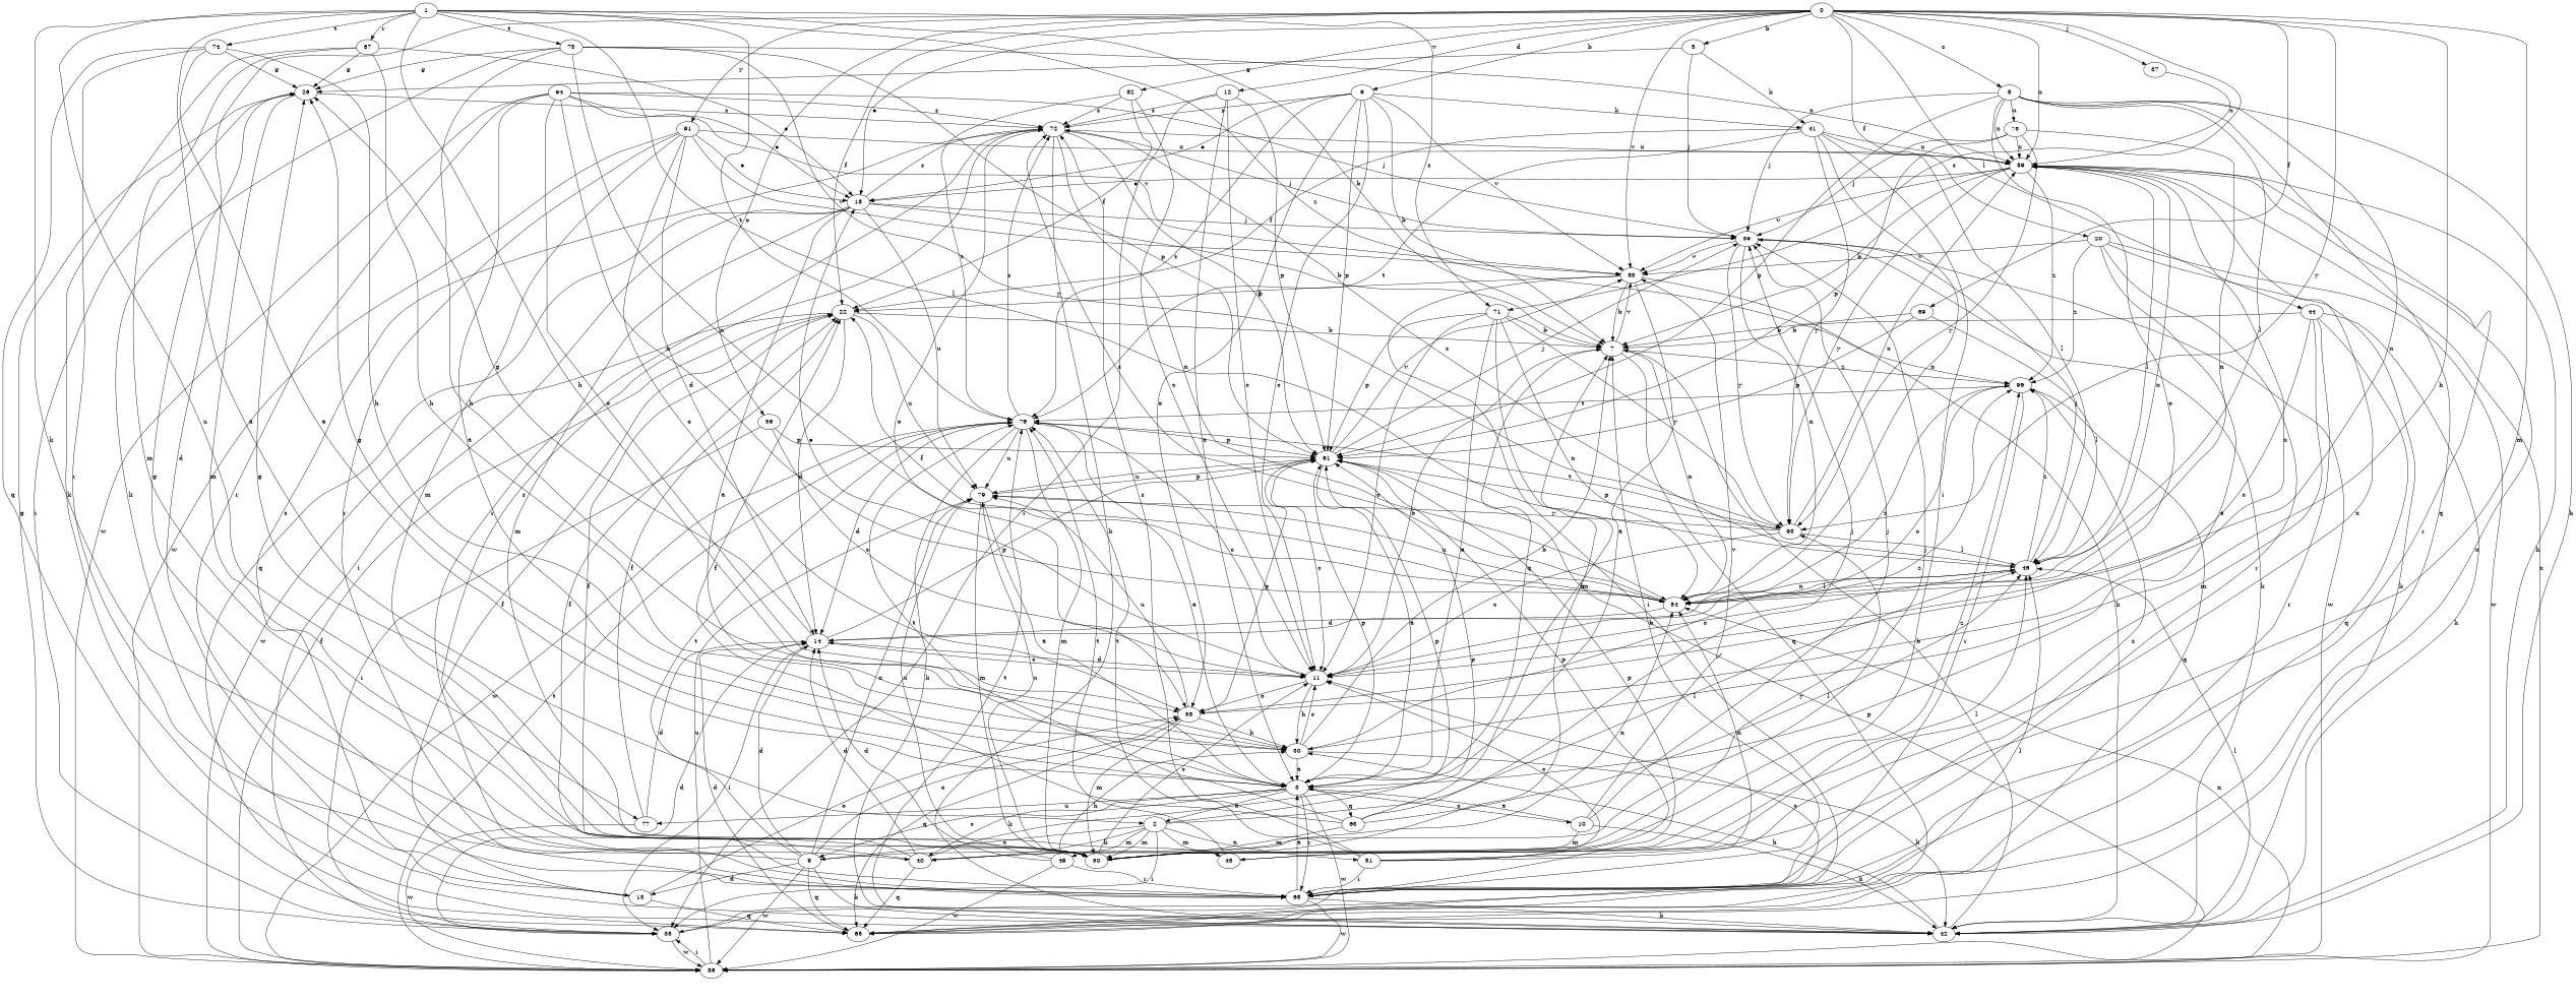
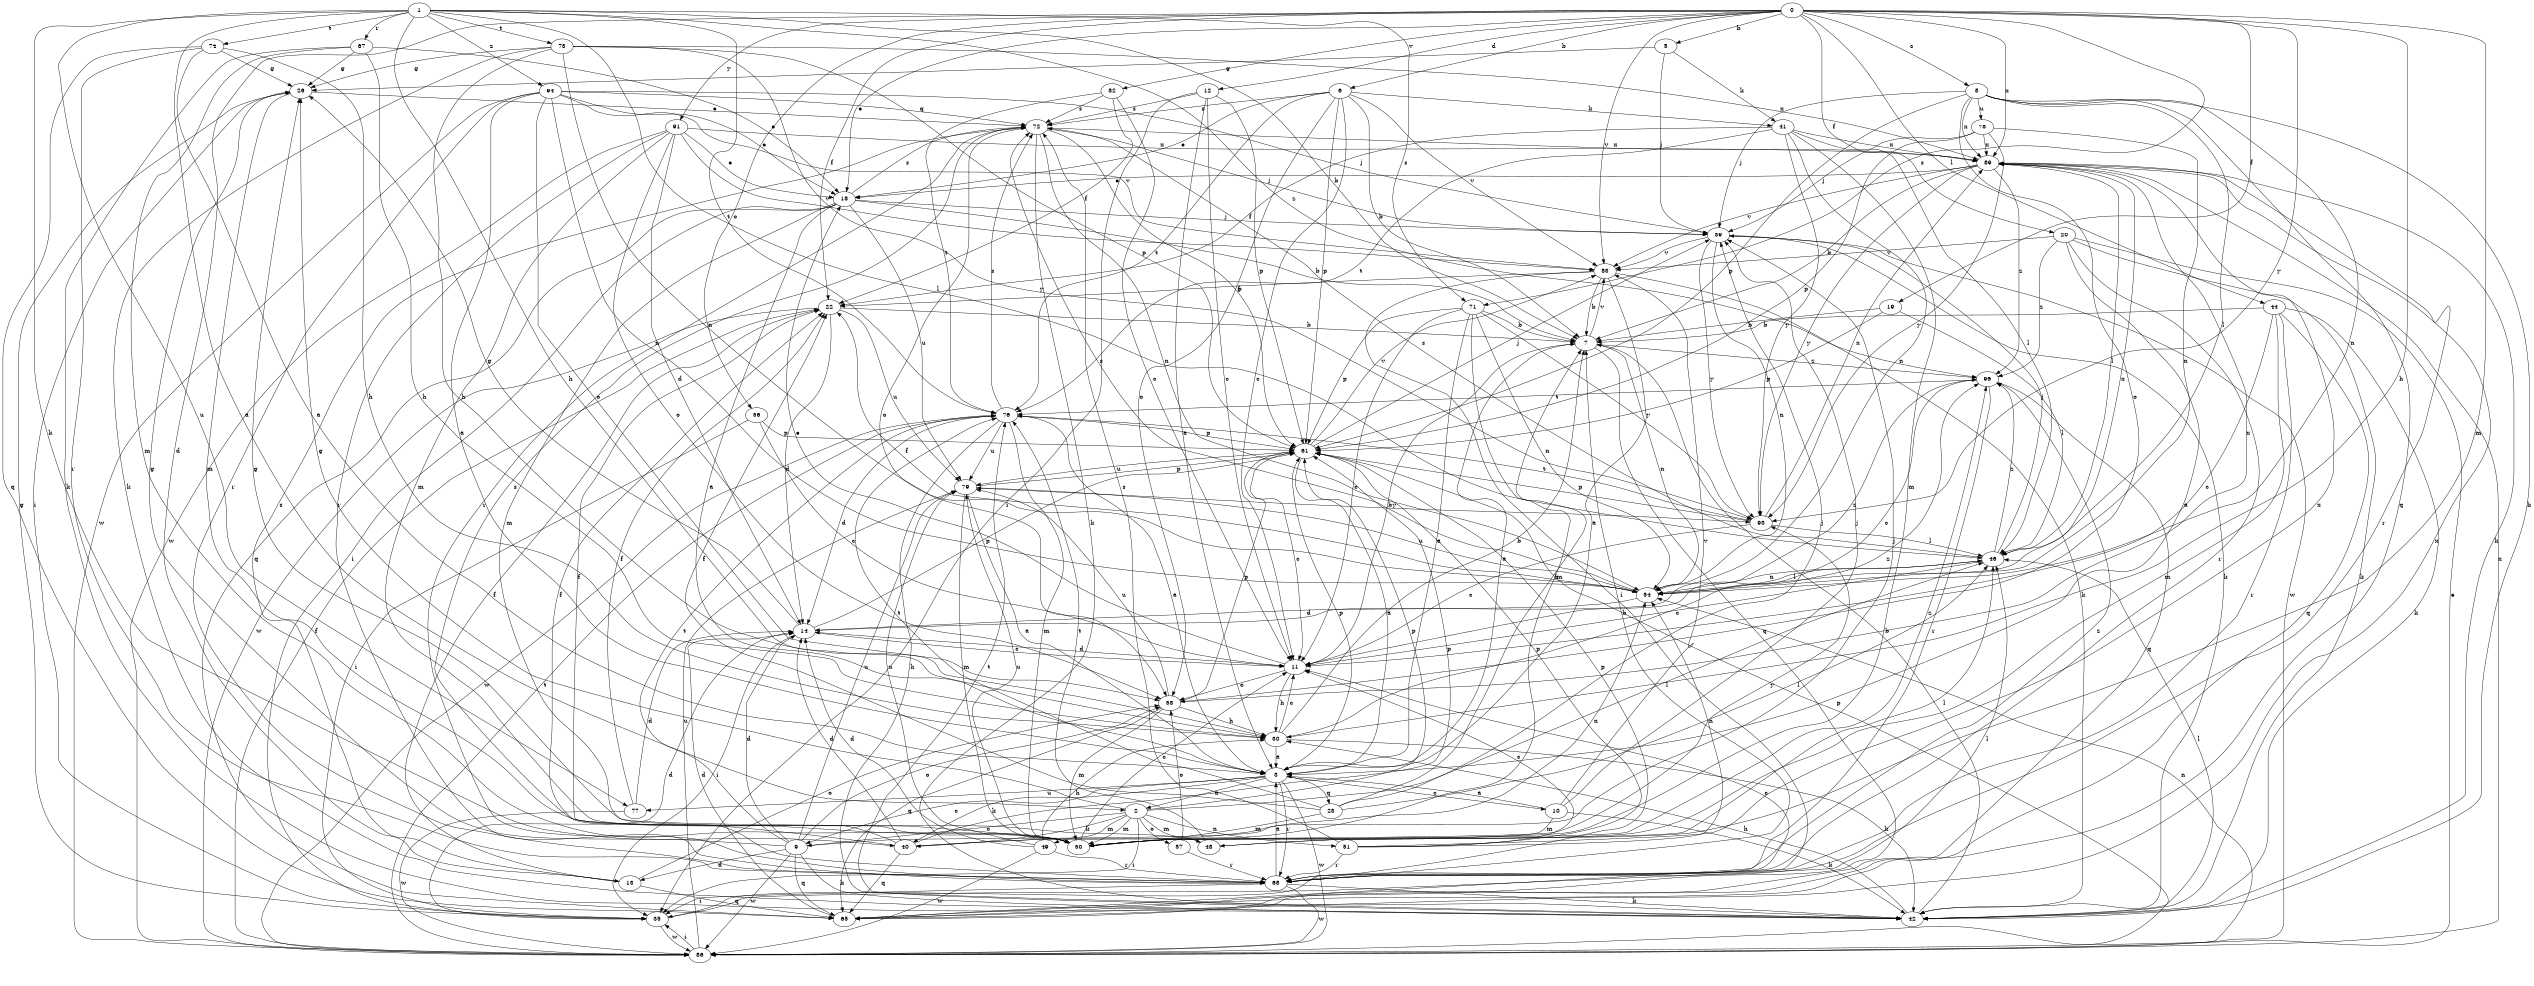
  strict digraph {
    0
    5
    6
    8
    12
    13
    18
-   19 [label=69]
+   19
    20
    22
    30
-   37
    44
    48
    56
    71
    82
    83
    89
    91
    93
    26
    39
    41
    7
    76
    61
    11
    58
    72
    46
    54
    65
    42
    78
    35
    3
    50
    79
    96
    68
    86
    14
    1
    2
    40
    67
    73
    74
    77
    94
    9
    49
    51
+   57
    10
-   63
+   63 [label=23]
    0 -> 5 [label=b]
    0 -> 6 [label=b]
    0 -> 8 [label=c]
    0 -> 12 [label=d]
    0 -> 13 [label=d]
    0 -> 18 [label=e]
    0 -> 19 [label=f]
    0 -> 20 [label=f]
    0 -> 22 [label=f]
    0 -> 30 [label=h]
-   0 -> 37 [label=j]
    0 -> 44 [label=l]
    0 -> 48 [label=m]
    0 -> 56 [label=o]
    0 -> 71 [label=s]
    0 -> 82 [label=v]
    0 -> 83 [label=v]
    0 -> 89 [label=x]
    0 -> 91 [label=y]
    0 -> 93 [label=y]
    5 -> 26 [label=g]
    5 -> 39 [label=j]
    5 -> 41 [label=k]
    6 -> 18 [label=e]
    6 -> 83 [label=v]
    6 -> 41 [label=k]
    6 -> 7 [label=b]
    6 -> 76 [label=t]
    6 -> 61 [label=p]
    6 -> 11 [label=c]
    6 -> 58 [label=o]
    6 -> 72 [label=s]
    8 -> 89 [label=x]
    8 -> 39 [label=j]
    8 -> 61 [label=p]
    8 -> 58 [label=o]
    8 -> 46 [label=l]
    8 -> 54 [label=n]
    8 -> 65 [label=q]
    8 -> 42 [label=k]
    8 -> 78 [label=u]
    12 -> 61 [label=p]
    12 -> 11 [label=c]
    12 -> 72 [label=s]
    12 -> 35 [label=i]
    12 -> 3 [label=a]
    13 -> 22 [label=f]
    13 -> 58 [label=o]
    13 -> 72 [label=s]
    13 -> 65 [label=q]
    18 -> 39 [label=j]
    18 -> 7 [label=b]
    18 -> 72 [label=s]
    18 -> 65 [label=q]
    18 -> 35 [label=i]
    18 -> 3 [label=a]
    18 -> 50 [label=m]
    18 -> 79 [label=u]
    19 -> 7 [label=b]
    19 -> 61 [label=p]
    19 -> 46 [label=l]
    20 -> 83 [label=v]
    20 -> 42 [label=k]
    20 -> 3 [label=a]
    20 -> 96 [label=z]
    20 -> 68 [label=r]
-   20 -> 86 [label=w]
+   20 -> 86 [label=e]
    22 -> 7 [label=b]
    22 -> 79 [label=u]
    22 -> 86 [label=w]
    22 -> 14 [label=d]
    30 -> 7 [label=b]
    30 -> 11 [label=c]
    30 -> 42 [label=k]
    30 -> 3 [label=a]
    30 -> 96 [label=z]
-   37 -> 89 [label=x]
    44 -> 7 [label=b]
    44 -> 11 [label=c]
    44 -> 65 [label=q]
    44 -> 42 [label=k]
    44 -> 50 [label=m]
    44 -> 68 [label=r]
    48 -> 26 [label=g]
    48 -> 76 [label=t]
    48 -> 46 [label=l]
    56 -> 61 [label=p]
    56 -> 11 [label=c]
    56 -> 35 [label=i]
    71 -> 93 [label=y]
    71 -> 7 [label=b]
    71 -> 61 [label=p]
    71 -> 11 [label=c]
    71 -> 54 [label=n]
    71 -> 3 [label=a]
    71 -> 50 [label=m]
    82 -> 22 [label=f]
    82 -> 76 [label=t]
    82 -> 11 [label=c]
    82 -> 72 [label=s]
    83 -> 22 [label=f]
    83 -> 7 [label=b]
    83 -> 42 [label=k]
    83 -> 35 [label=i]
    83 -> 3 [label=a]
    89 -> 18 [label=e]
    89 -> 83 [label=v]
    89 -> 93 [label=y]
    89 -> 7 [label=b]
    89 -> 46 [label=l]
    89 -> 42 [label=k]
    89 -> 96 [label=z]
    89 -> 68 [label=r]
    91 -> 18 [label=e]
    91 -> 83 [label=v]
    91 -> 89 [label=x]
    91 -> 58 [label=o]
    91 -> 50 [label=m]
    91 -> 68 [label=r]
    91 -> 86 [label=w]
    91 -> 14 [label=d]
    93 -> 89 [label=x]
    93 -> 76 [label=t]
    93 -> 61 [label=p]
    93 -> 11 [label=c]
    93 -> 46 [label=l]
-   26 -> 72 [label=s]
+   26 -> 72 [label=e]
    26 -> 35 [label=i]
    26 -> 50 [label=m]
    39 -> 83 [label=v]
    39 -> 93 [label=y]
    39 -> 54 [label=n]
    39 -> 42 [label=k]
    39 -> 86 [label=w]
    41 -> 22 [label=f]
    41 -> 89 [label=x]
    41 -> 93 [label=y]
    41 -> 76 [label=t]
    41 -> 46 [label=l]
    41 -> 54 [label=n]
-   41 -> 50 [label=i]
+   41 -> 50 [label=m]
    7 -> 83 [label=v]
    7 -> 54 [label=n]
    7 -> 65 [label=q]
-   7 -> 3 [label=q]
+   7 -> 3 [label=a]
    7 -> 96 [label=z]
    76 -> 61 [label=p]
-   76 -> 11 [label=c]
    76 -> 72 [label=s]
    76 -> 42 [label=k]
    76 -> 3 [label=a]
    76 -> 50 [label=m]
    76 -> 79 [label=u]
    76 -> 86 [label=w]
    76 -> 14 [label=d]
    61 -> 83 [label=v]
    61 -> 39 [label=j]
    61 -> 11 [label=c]
    61 -> 3 [label=a]
    61 -> 79 [label=u]
    11 -> 18 [label=e]
    11 -> 30 [label=h]
    11 -> 7 [label=b]
    11 -> 58 [label=o]
    11 -> 14 [label=d]
    58 -> 30 [label=h]
    58 -> 89 [label=x]
    58 -> 61 [label=p]
    58 -> 65 [label=q]
    58 -> 50 [label=m]
    58 -> 79 [label=u]
    72 -> 89 [label=x]
    72 -> 39 [label=j]
    72 -> 61 [label=p]
    72 -> 58 [label=o]
    72 -> 54 [label=n]
    72 -> 42 [label=k]
    72 -> 68 [label=r]
    46 -> 39 [label=j]
    46 -> 11 [label=c]
    46 -> 72 [label=s]
    46 -> 54 [label=n]
    46 -> 96 [label=z]
    54 -> 22 [label=f]
    54 -> 89 [label=x]
    54 -> 72 [label=s]
    54 -> 46 [label=l]
    54 -> 79 [label=u]
    54 -> 14 [label=d]
    65 -> 89 [label=x]
    65 -> 11 [label=c]
    65 -> 14 [label=d]
    42 -> 30 [label=h]
    42 -> 7 [label=b]
    42 -> 76 [label=t]
    42 -> 46 [label=l]
    78 -> 89 [label=x]
    78 -> 93 [label=y]
    78 -> 39 [label=j]
    78 -> 61 [label=p]
    78 -> 54 [label=n]
    35 -> 26 [label=g]
    35 -> 46 [label=l]
    35 -> 86 [label=w]
    35 -> 14 [label=d]
    3 -> 61 [label=p]
    3 -> 68 [label=r]
    3 -> 86 [label=w]
    3 -> 2 [label=a]
    3 -> 40 [label=k]
    3 -> 77 [label=u]
    3 -> 9 [label=c]
    3 -> 10 [label=c]
    3 -> 63 [label=q]
    50 -> 11 [label=c]
    50 -> 79 [label=u]
    50 -> 96 [label=z]
-   93 -> 79 [label=y]
+   79 -> 93 [label=y]
    79 -> 61 [label=p]
    79 -> 3 [label=a]
    79 -> 50 [label=m]
    96 -> 76 [label=t]
    96 -> 11 [label=c]
    96 -> 65 [label=q]
    96 -> 68 [label=r]
    68 -> 22 [label=f]
    68 -> 7 [label=b]
    68 -> 61 [label=p]
    68 -> 42 [label=k]
+   68 -> 35 [label=i]
    68 -> 3 [label=a]
    68 -> 96 [label=z]
    68 -> 86 [label=w]
    86 -> 22 [label=f]
    86 -> 89 [label=x]
    86 -> 76 [label=t]
    86 -> 61 [label=p]
    86 -> 54 [label=n]
    86 -> 35 [label=i]
    86 -> 79 [label=u]
    14 -> 26 [label=g]
    14 -> 61 [label=p]
    14 -> 11 [label=c]
    14 -> 35 [label=i]
    14 -> 96 [label=z]
    1 -> 30 [label=h]
    1 -> 71 [label=s]
    1 -> 7 [label=b]
    1 -> 76 [label=t]
    1 -> 46 [label=l]
    1 -> 96 [label=z]
    1 -> 2 [label=a]
    1 -> 40 [label=k]
    1 -> 67 [label=r]
    1 -> 73 [label=t]
    1 -> 74 [label=t]
    1 -> 77 [label=u]
+   1 -> 94 [label=z]
    2 -> 48 [label=m]
-   3 -> 26 [label=g]
+   2 -> 26 [label=g]
    2 -> 61 [label=p]
    2 -> 46 [label=l]
    2 -> 35 [label=i]
    2 -> 50 [label=m]
    2 -> 40 [label=k]
    2 -> 9 [label=c]
    2 -> 49 [label=m]
    2 -> 51 [label=n]
+   2 -> 57 [label=o]
    40 -> 22 [label=f]
    40 -> 93 [label=y]
    40 -> 61 [label=p]
    40 -> 72 [label=s]
    40 -> 54 [label=n]
    40 -> 65 [label=q]
    40 -> 14 [label=d]
    67 -> 18 [label=e]
    67 -> 30 [label=h]
    67 -> 26 [label=g]
    67 -> 42 [label=k]
    67 -> 50 [label=m]
    73 -> 30 [label=h]
    73 -> 89 [label=x]
    73 -> 93 [label=y]
    73 -> 26 [label=g]
    73 -> 61 [label=p]
    73 -> 54 [label=n]
    73 -> 42 [label=k]
    74 -> 30 [label=h]
    74 -> 26 [label=g]
    74 -> 65 [label=q]
    74 -> 3 [label=a]
    74 -> 68 [label=r]
    77 -> 22 [label=f]
    77 -> 86 [label=w]
    77 -> 14 [label=d]
    94 -> 18 [label=e]
    94 -> 83 [label=v]
    94 -> 39 [label=j]
    94 -> 58 [label=o]
-   94 -> 72 [label=s]
+   94 -> 72 [label=q]
    94 -> 54 [label=n]
    94 -> 3 [label=a]
    94 -> 68 [label=r]
    94 -> 86 [label=w]
    9 -> 13 [label=d]
    9 -> 26 [label=g]
    9 -> 39 [label=j]
    9 -> 76 [label=t]
    9 -> 58 [label=o]
    9 -> 65 [label=q]
    9 -> 42 [label=k]
-   9 -> 79 [label=x]
+   9 -> 79 [label=u]
    9 -> 86 [label=w]
    9 -> 14 [label=d]
    49 -> 30 [label=h]
    49 -> 79 [label=u]
    49 -> 68 [label=r]
    49 -> 86 [label=w]
    49 -> 14 [label=d]
    51 -> 89 [label=x]
-   51 -> 76 [label=t]
    51 -> 61 [label=p]
    51 -> 11 [label=c]
    51 -> 72 [label=s]
    51 -> 54 [label=n]
    51 -> 68 [label=r]
+   57 -> 58 [label=o]
+   57 -> 68 [label=r]
    10 -> 83 [label=v]
    10 -> 39 [label=j]
    10 -> 42 [label=k]
    10 -> 3 [label=a]
    10 -> 50 [label=m]
    63 -> 22 [label=f]
    63 -> 39 [label=j]
    63 -> 7 [label=b]
    63 -> 76 [label=t]
    63 -> 46 [label=l]
    63 -> 50 [label=m]
  }
